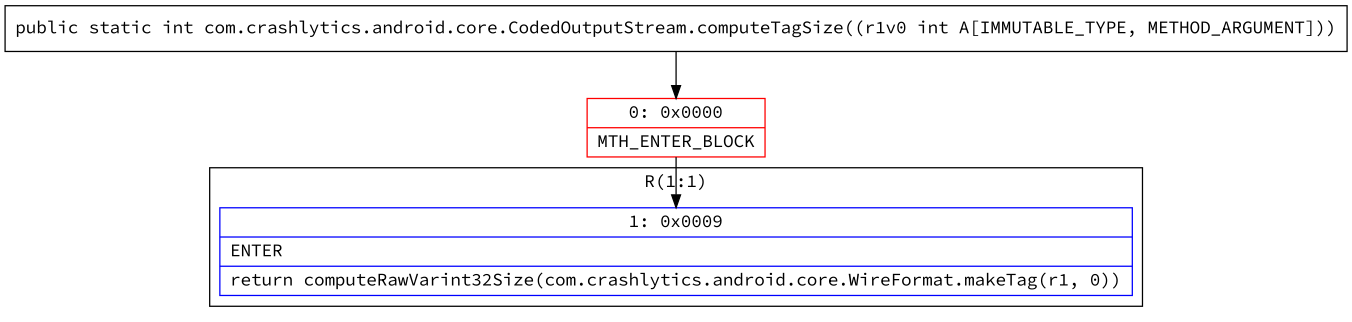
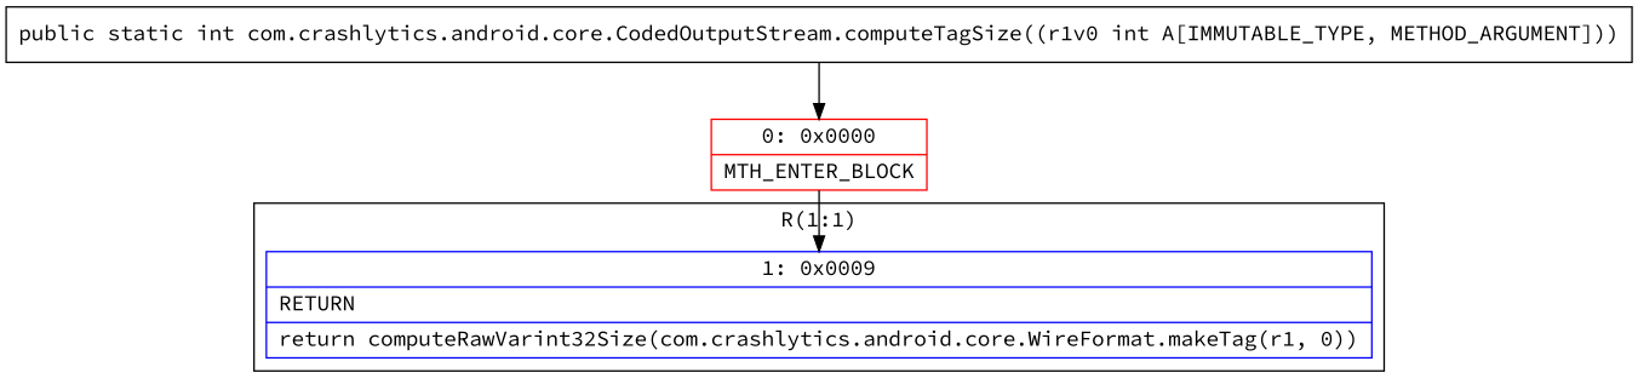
  digraph {
    fontname="Source Code Pro"
    node [shape=record fontname="Source Code Pro"]
    edge [fontname="Source Code Pro"]
-   n1 [color=blue label="{1\:\ 0x0009|ENTER\l|return computeRawVarint32Size(com.crashlytics.android.core.WireFormat.makeTag(r1, 0))\l}"]
+   n1 [color=blue label="{1\:\ 0x0009|RETURN\l|return computeRawVarint32Size(com.crashlytics.android.core.WireFormat.makeTag(r1, 0))\l}"]
    n2 [color=red label="{0\:\ 0x0000|MTH_ENTER_BLOCK\l}"]
    n3 [label="{public static int com.crashlytics.android.core.CodedOutputStream.computeTagSize((r1v0 int A[IMMUTABLE_TYPE, METHOD_ARGUMENT])) }"]
    subgraph cluster_1 {
      label="R(1:1)"
      n1
    }
    n2 -> n1
    n3 -> n2
  }
